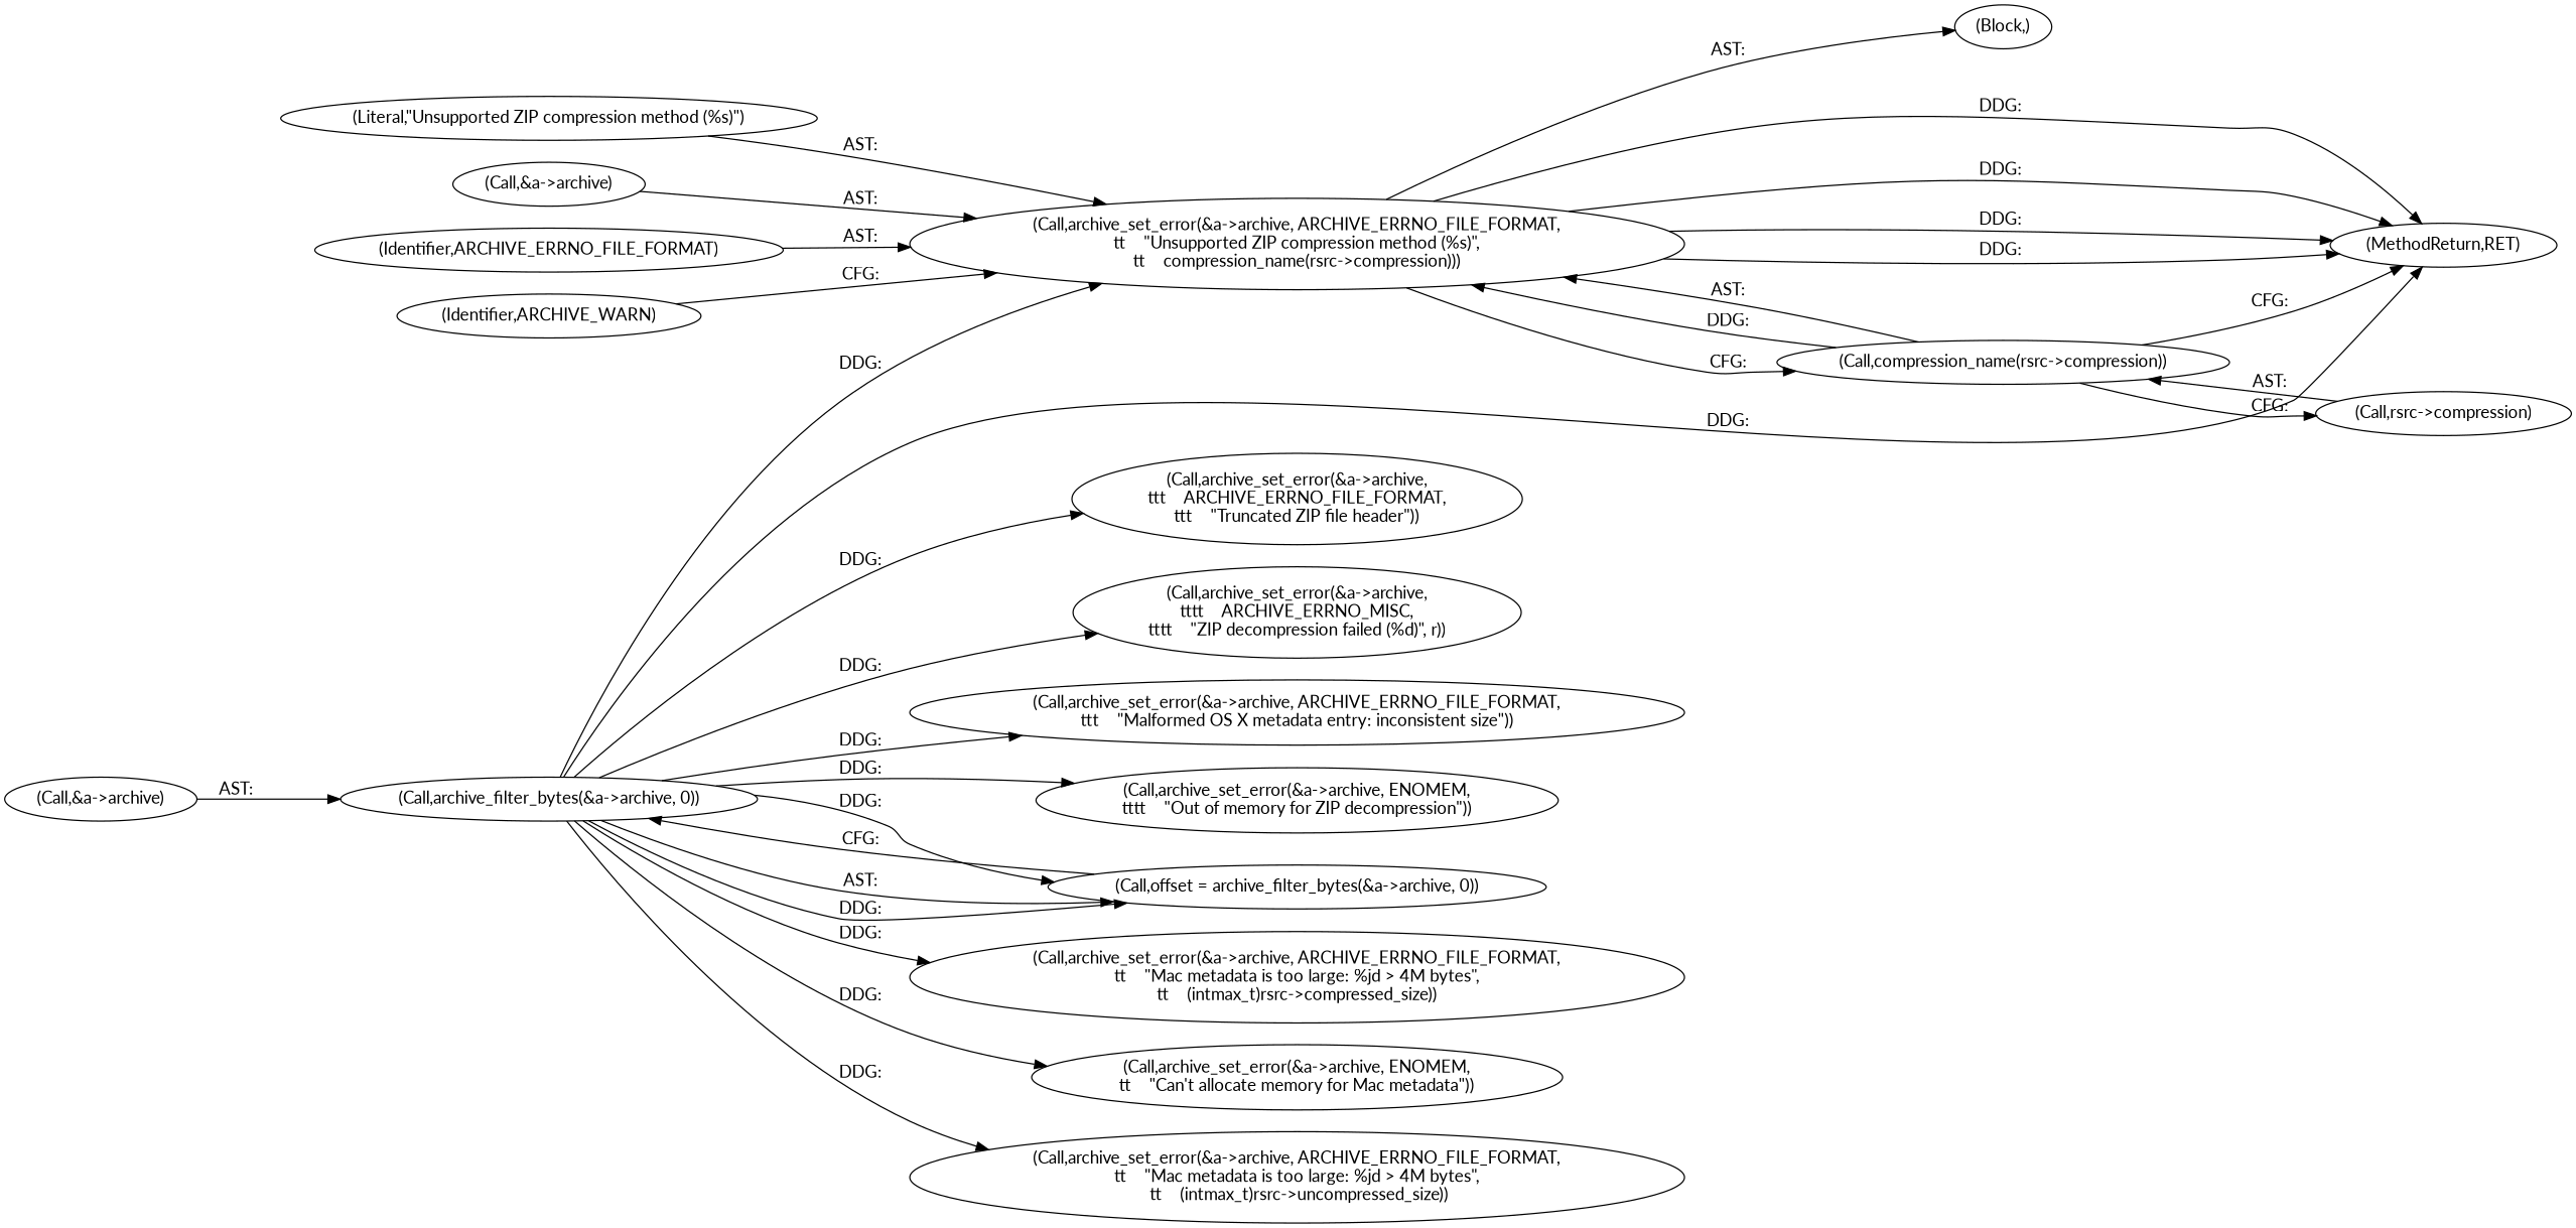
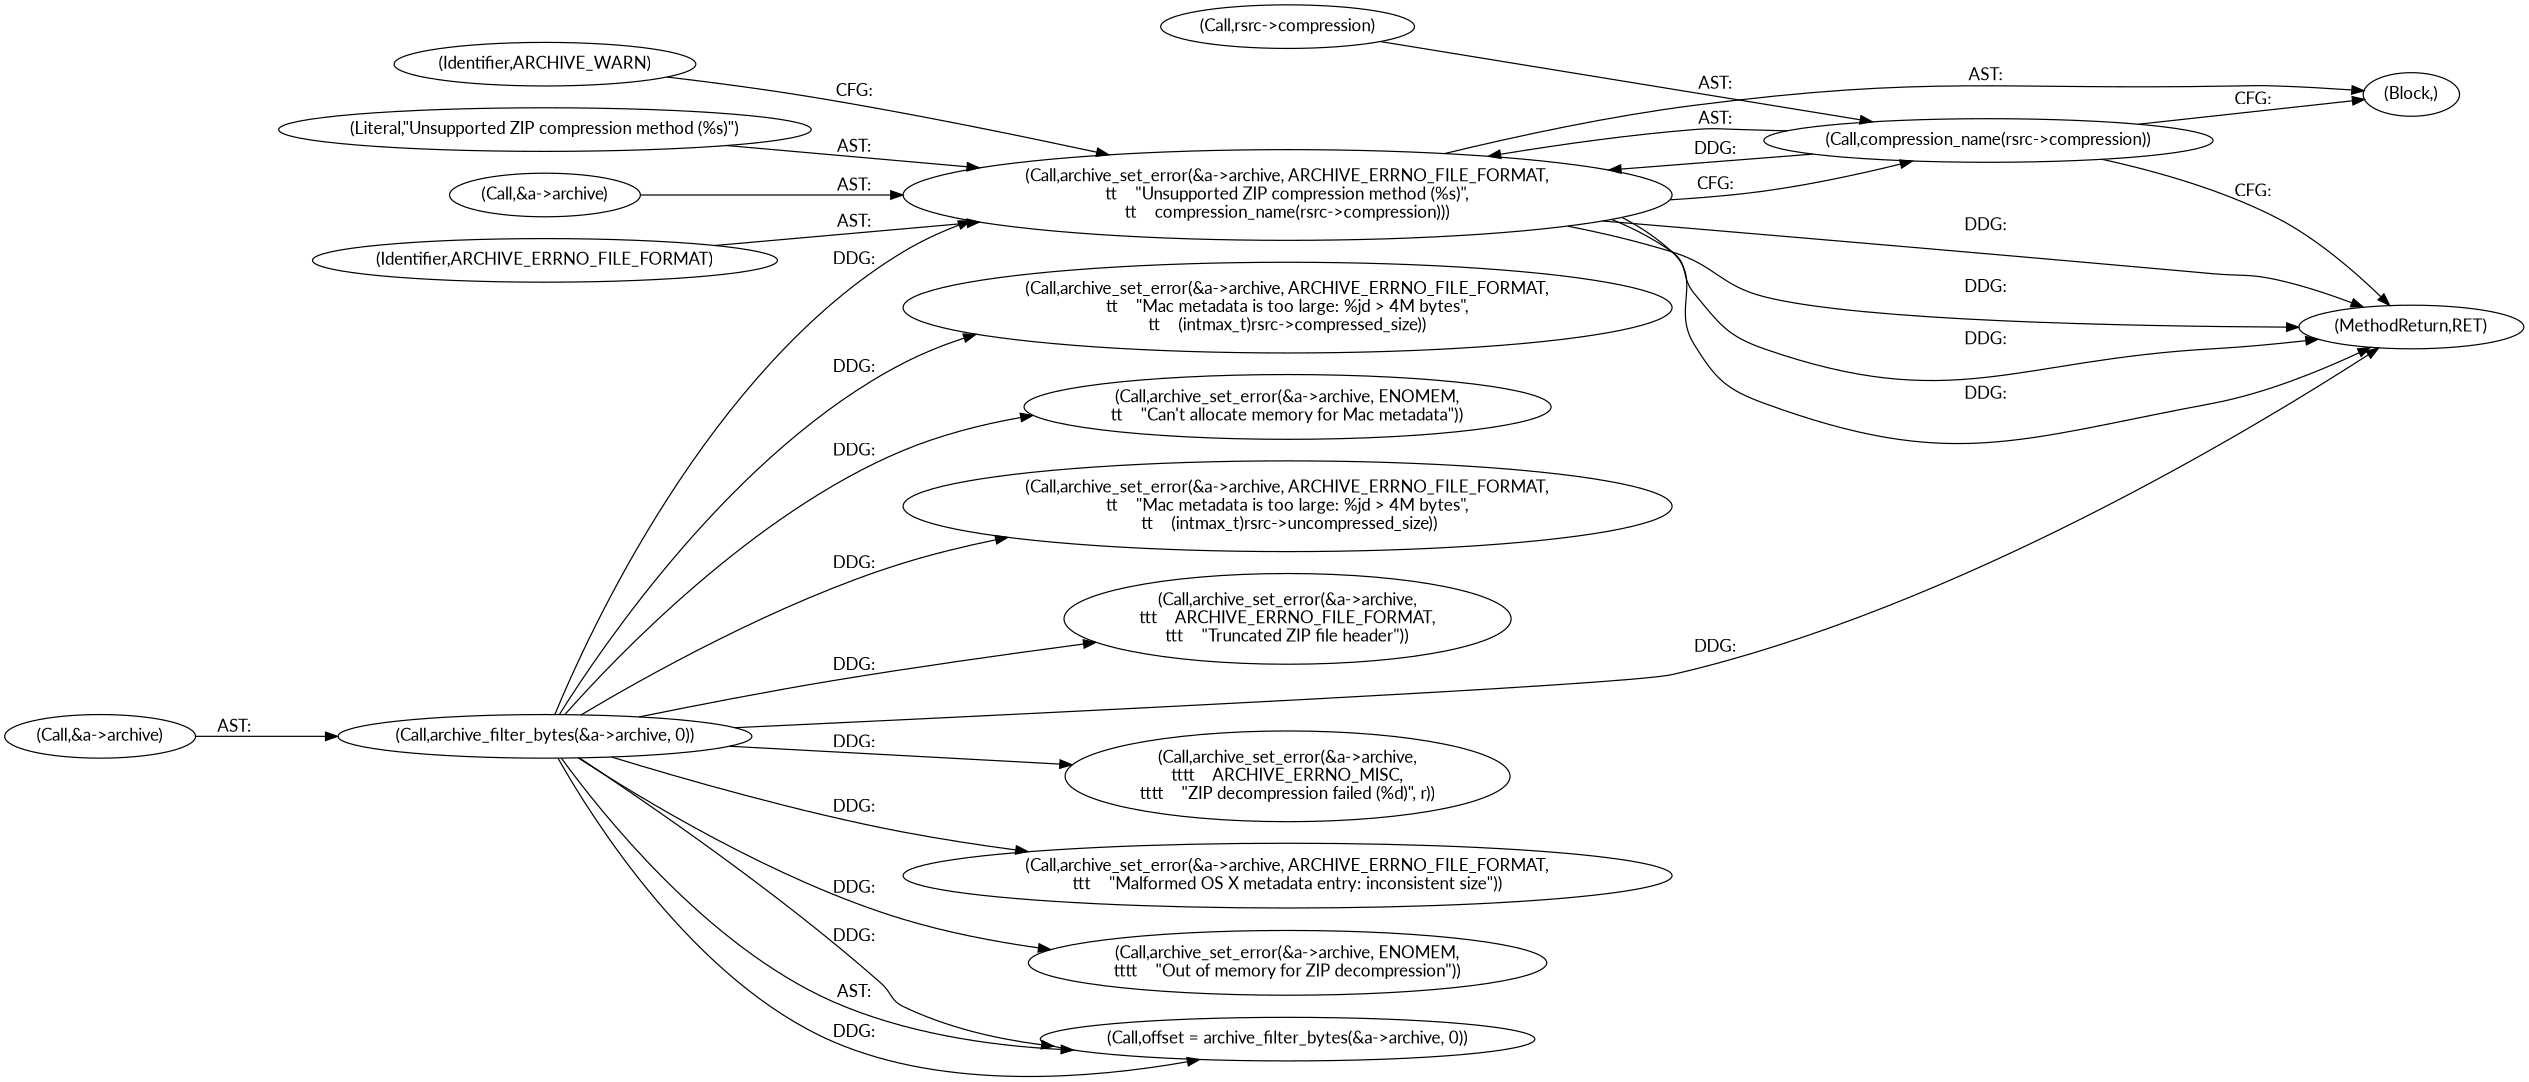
  digraph {
    fontname=Lato
    rankdir=LR
    node [fontname=Lato]
    edge [fontname=Lato]
    n1 [label="(Call,archive_set_error(&a->archive, ARCHIVE_ERRNO_FILE_FORMAT,\n\t\t    \"Unsupported ZIP compression method (%s)\",\n\t\t    compression_name(rsrc->compression)))"]
    n2 [label="(Call,compression_name(rsrc->compression))"]
    n3 [label="(MethodReturn,RET)"]
    n4 [label="(Block,)"]
    n5 [label="(Call,rsrc->compression)"]
    n6 [label="(Call,archive_filter_bytes(&a->archive, 0))"]
    n7 [label="(Call,archive_set_error(&a->archive,\n\t\t\t\t    ARCHIVE_ERRNO_MISC,\n\t\t\t\t    \"ZIP decompression failed (%d)\", r))"]
    n8 [label="(Call,archive_set_error(&a->archive, ARCHIVE_ERRNO_FILE_FORMAT,\n\t\t\t    \"Malformed OS X metadata entry: inconsistent size\"))"]
    n9 [label="(Call,archive_set_error(&a->archive, ENOMEM,\n\t\t\t\t    \"Out of memory for ZIP decompression\"))"]
    n10 [label="(Call,offset = archive_filter_bytes(&a->archive, 0))"]
    n11 [label="(Call,archive_set_error(&a->archive, ARCHIVE_ERRNO_FILE_FORMAT,\n\t\t    \"Mac metadata is too large: %jd > 4M bytes\",\n\t\t    (intmax_t)rsrc->compressed_size))"]
    n12 [label="(Call,archive_set_error(&a->archive, ENOMEM,\n\t\t    \"Can't allocate memory for Mac metadata\"))"]
    n13 [label="(Call,archive_set_error(&a->archive, ARCHIVE_ERRNO_FILE_FORMAT,\n\t\t    \"Mac metadata is too large: %jd > 4M bytes\",\n \t\t    (intmax_t)rsrc->uncompressed_size))"]
    n14 [label="(Call,archive_set_error(&a->archive,\n\t\t\t    ARCHIVE_ERRNO_FILE_FORMAT,\n\t\t\t    \"Truncated ZIP file header\"))"]
    n15 [label="(Identifier,ARCHIVE_WARN)"]
    n16 [label="(Call,&a->archive)"]
    n17 [label="(Literal,\"Unsupported ZIP compression method (%s)\")"]
    n18 [label="(Call,&a->archive)"]
    n19 [label="(Identifier,ARCHIVE_ERRNO_FILE_FORMAT)"]
    n1 -> n2 [label="CFG: "]
    n1 -> n3 [label="DDG: "]
    n1 -> n3 [label="DDG: "]
    n1 -> n3 [label="DDG: "]
    n1 -> n3 [label="DDG: "]
    n1 -> n4 [label="AST: "]
    n2 -> n1 [label="AST: "]
    n2 -> n1 [label="DDG: "]
    n2 -> n3 [label="CFG: "]
-   n2 -> n5 [label="CFG: "]
+   n2 -> n4 [label="CFG: "]
    n5 -> n2 [label="AST: "]
    n6 -> n1 [label="DDG: "]
    n6 -> n3 [label="DDG: "]
    n6 -> n7 [label="DDG: "]
    n6 -> n8 [label="DDG: "]
    n6 -> n9 [label="DDG: "]
    n6 -> n10 [label="AST: "]
    n6 -> n10 [label="DDG: "]
    n6 -> n10 [label="DDG: "]
    n6 -> n11 [label="DDG: "]
    n6 -> n12 [label="DDG: "]
    n6 -> n13 [label="DDG: "]
    n6 -> n14 [label="DDG: "]
-   n10 -> n6 [label="CFG: "]
    n15 -> n1 [label="CFG: "]
    n16 -> n6 [label="AST: "]
    n17 -> n1 [label="AST: "]
    n18 -> n1 [label="AST: "]
    n19 -> n1 [label="AST: "]
  }
